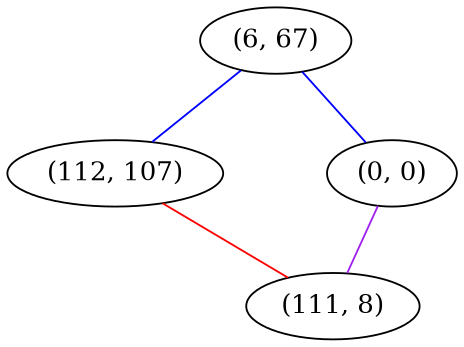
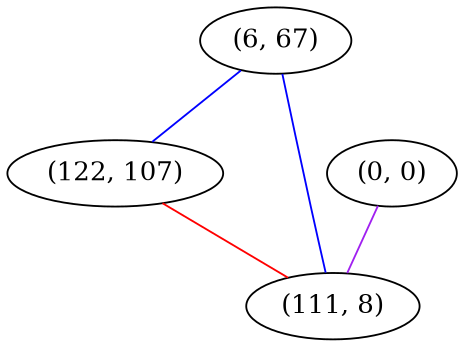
  graph {
    edge [color=blue weight=3]
    n1 [label="(6, 67)"]
-   "(112, 107)"
+   "(112, 107)" [label="(122, 107)"]
    "(111, 8)"
    "(0, 0)"
    n1 -- "(112, 107)"
-   n1 -- "(0, 0)"
+   n1 -- "(111, 8)"
    "(112, 107)" -- "(111, 8)" [color=red weight=1]
    "(0, 0)" -- "(111, 8)" [color=purple weight=4]
  }
